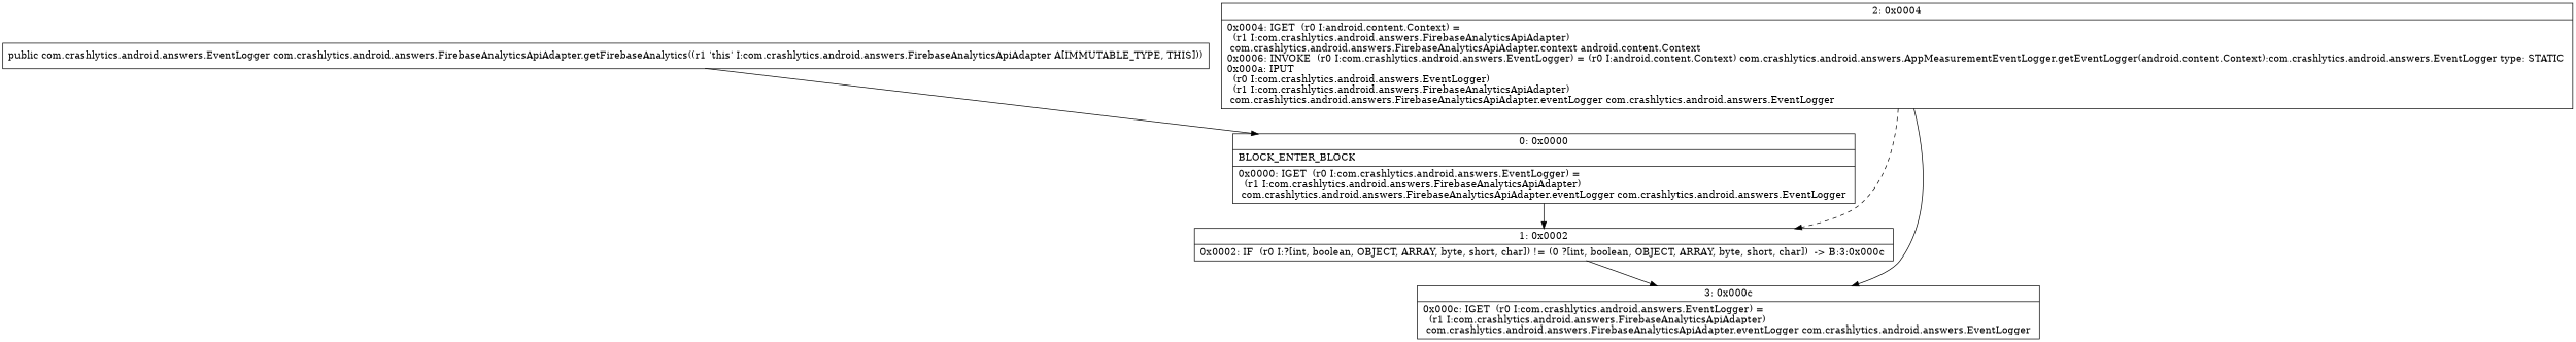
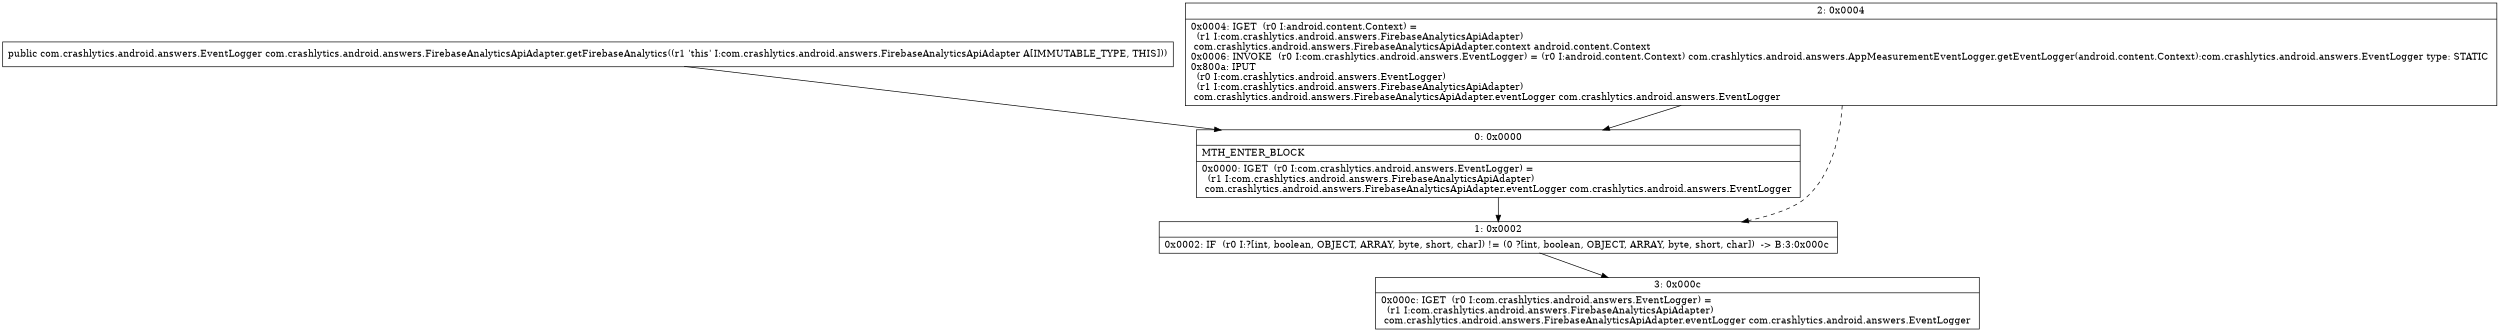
  digraph {
    node [shape=record]
-   n1 [label="{0\:\ 0x0000|BLOCK_ENTER_BLOCK\l|0x0000: IGET  (r0 I:com.crashlytics.android.answers.EventLogger) = \l  (r1 I:com.crashlytics.android.answers.FirebaseAnalyticsApiAdapter)\l com.crashlytics.android.answers.FirebaseAnalyticsApiAdapter.eventLogger com.crashlytics.android.answers.EventLogger \l}"]
+   n1 [label="{0\:\ 0x0000|MTH_ENTER_BLOCK\l|0x0000: IGET  (r0 I:com.crashlytics.android.answers.EventLogger) = \l  (r1 I:com.crashlytics.android.answers.FirebaseAnalyticsApiAdapter)\l com.crashlytics.android.answers.FirebaseAnalyticsApiAdapter.eventLogger com.crashlytics.android.answers.EventLogger \l}"]
    n2 [label="{1\:\ 0x0002|0x0002: IF  (r0 I:?[int, boolean, OBJECT, ARRAY, byte, short, char]) != (0 ?[int, boolean, OBJECT, ARRAY, byte, short, char])  \-\> B:3:0x000c \l}"]
    n3 [label="{3\:\ 0x000c|0x000c: IGET  (r0 I:com.crashlytics.android.answers.EventLogger) = \l  (r1 I:com.crashlytics.android.answers.FirebaseAnalyticsApiAdapter)\l com.crashlytics.android.answers.FirebaseAnalyticsApiAdapter.eventLogger com.crashlytics.android.answers.EventLogger \l}"]
-   n4 [label="{2\:\ 0x0004|0x0004: IGET  (r0 I:android.content.Context) = \l  (r1 I:com.crashlytics.android.answers.FirebaseAnalyticsApiAdapter)\l com.crashlytics.android.answers.FirebaseAnalyticsApiAdapter.context android.content.Context \l0x0006: INVOKE  (r0 I:com.crashlytics.android.answers.EventLogger) = (r0 I:android.content.Context) com.crashlytics.android.answers.AppMeasurementEventLogger.getEventLogger(android.content.Context):com.crashlytics.android.answers.EventLogger type: STATIC \l0x000a: IPUT  \l  (r0 I:com.crashlytics.android.answers.EventLogger)\l  (r1 I:com.crashlytics.android.answers.FirebaseAnalyticsApiAdapter)\l com.crashlytics.android.answers.FirebaseAnalyticsApiAdapter.eventLogger com.crashlytics.android.answers.EventLogger \l}"]
+   n4 [label="{2\:\ 0x0004|0x0004: IGET  (r0 I:android.content.Context) = \l  (r1 I:com.crashlytics.android.answers.FirebaseAnalyticsApiAdapter)\l com.crashlytics.android.answers.FirebaseAnalyticsApiAdapter.context android.content.Context \l0x0006: INVOKE  (r0 I:com.crashlytics.android.answers.EventLogger) = (r0 I:android.content.Context) com.crashlytics.android.answers.AppMeasurementEventLogger.getEventLogger(android.content.Context):com.crashlytics.android.answers.EventLogger type: STATIC \l0x800a: IPUT  \l  (r0 I:com.crashlytics.android.answers.EventLogger)\l  (r1 I:com.crashlytics.android.answers.FirebaseAnalyticsApiAdapter)\l com.crashlytics.android.answers.FirebaseAnalyticsApiAdapter.eventLogger com.crashlytics.android.answers.EventLogger \l}"]
    n5 [label="{public com.crashlytics.android.answers.EventLogger com.crashlytics.android.answers.FirebaseAnalyticsApiAdapter.getFirebaseAnalytics((r1 'this' I:com.crashlytics.android.answers.FirebaseAnalyticsApiAdapter A[IMMUTABLE_TYPE, THIS])) }"]
    n1 -> n2
    n2 -> n3
    n4 -> n2 [style=dashed]
-   n4 -> n3
+   n4 -> n1
    n5 -> n1
  }
